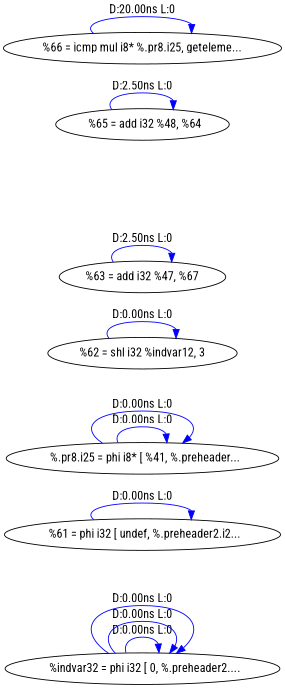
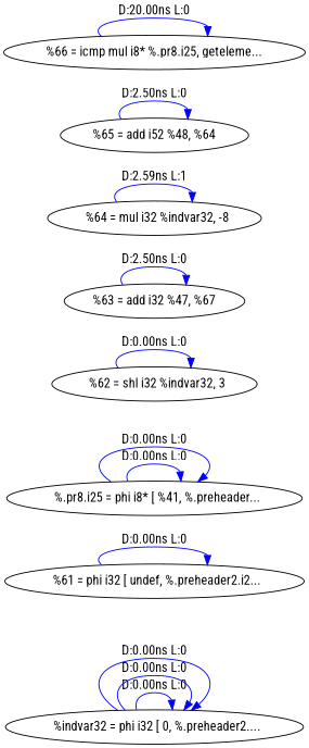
  digraph {
    fontname="Roboto Condensed"
    rankdir=LR
    node [fontname="Roboto Condensed"]
    edge [color=blue fontname="Roboto Condensed"]
    n1 [label="  %indvar32 = phi i32 [ 0, %.preheader2...."]
    n2 [label="  %61 = phi i32 [ undef, %.preheader2.i2..."]
    n3 [label="  %.pr8.i25 = phi i8* [ %41, %.preheader..."]
-   n4 [label="%62 = shl i32 %indvar12, 3"]
+   n4 [label="  %62 = shl i32 %indvar32, 3"]
    n5 [label="%63 = add i32 %47, %67"]
-   n7 [label="  %65 = add i32 %48, %64"]
+   n6 [label="  %64 = mul i32 %indvar32, -8"]
+   n7 [label="%65 = add i52 %48, %64"]
    n8 [label="%66 = icmp mul i8* %.pr8.i25, geteleme..."]
    n1 -> n1 [label="D:0.00ns L:0"]
    n1 -> n1 [label="D:0.00ns L:0"]
    n1 -> n1 [label="D:0.00ns L:0"]
    n2 -> n2 [label="D:0.00ns L:0"]
    n3 -> n3 [label="D:0.00ns L:0"]
    n3 -> n3 [label="D:0.00ns L:0"]
    n4 -> n4 [label="D:0.00ns L:0"]
    n5 -> n5 [label="D:2.50ns L:0"]
+   n6 -> n6 [label="D:2.59ns L:1"]
    n7 -> n7 [label="D:2.50ns L:0"]
    n8 -> n8 [label="D:20.00ns L:0"]
  }
